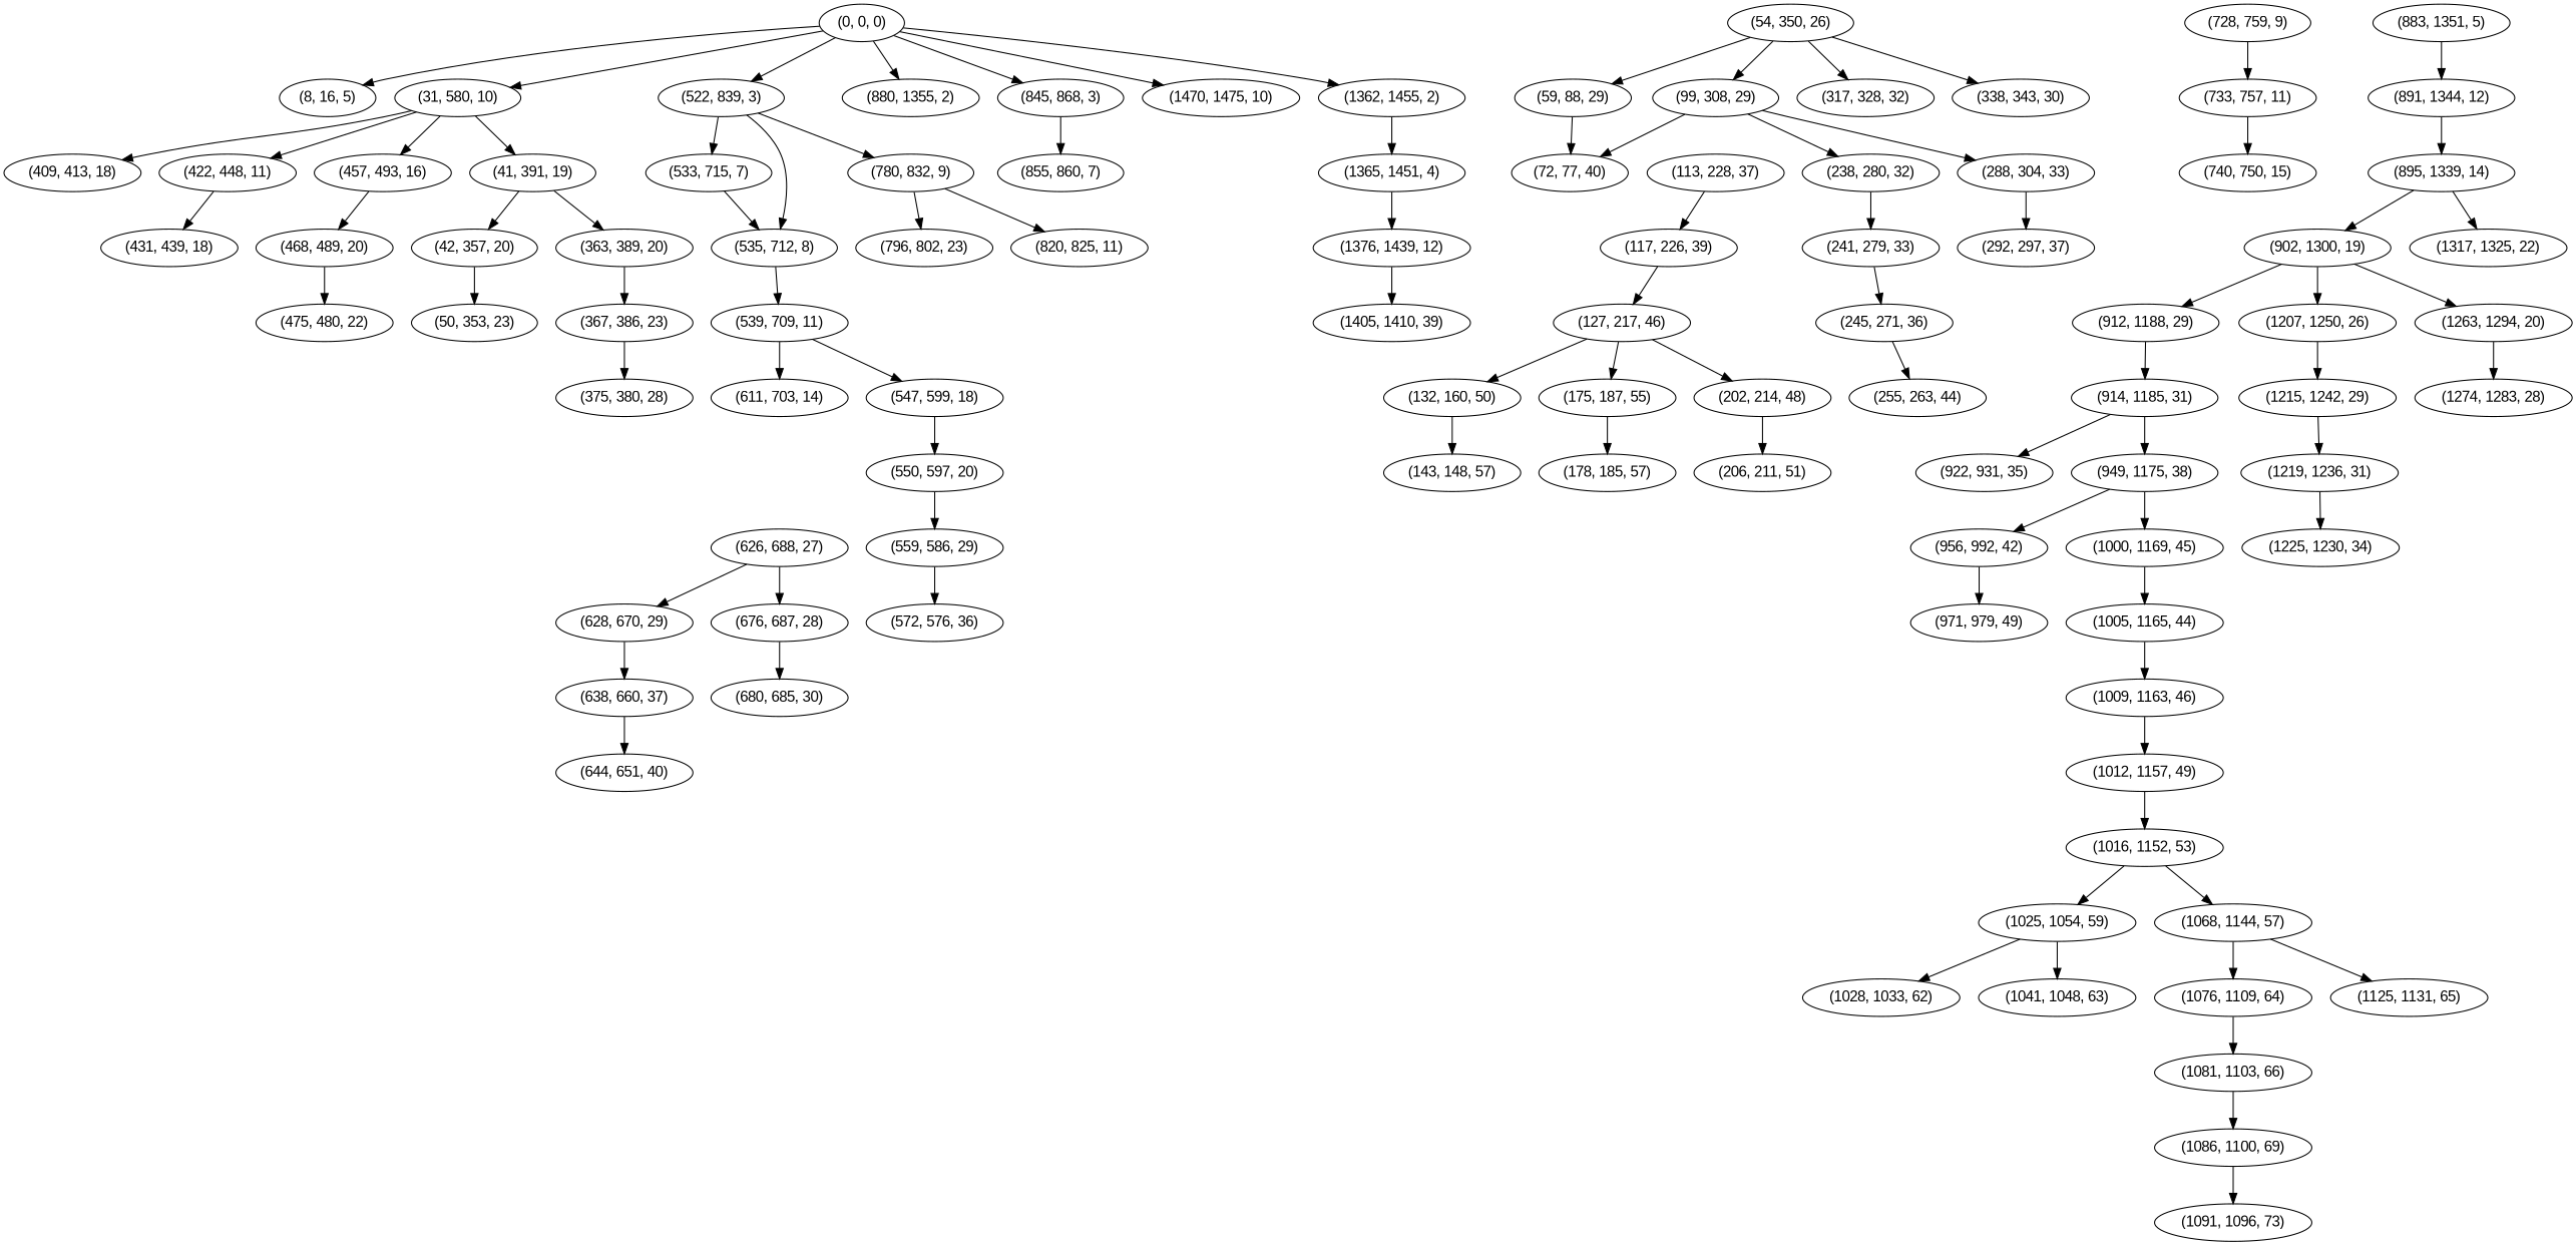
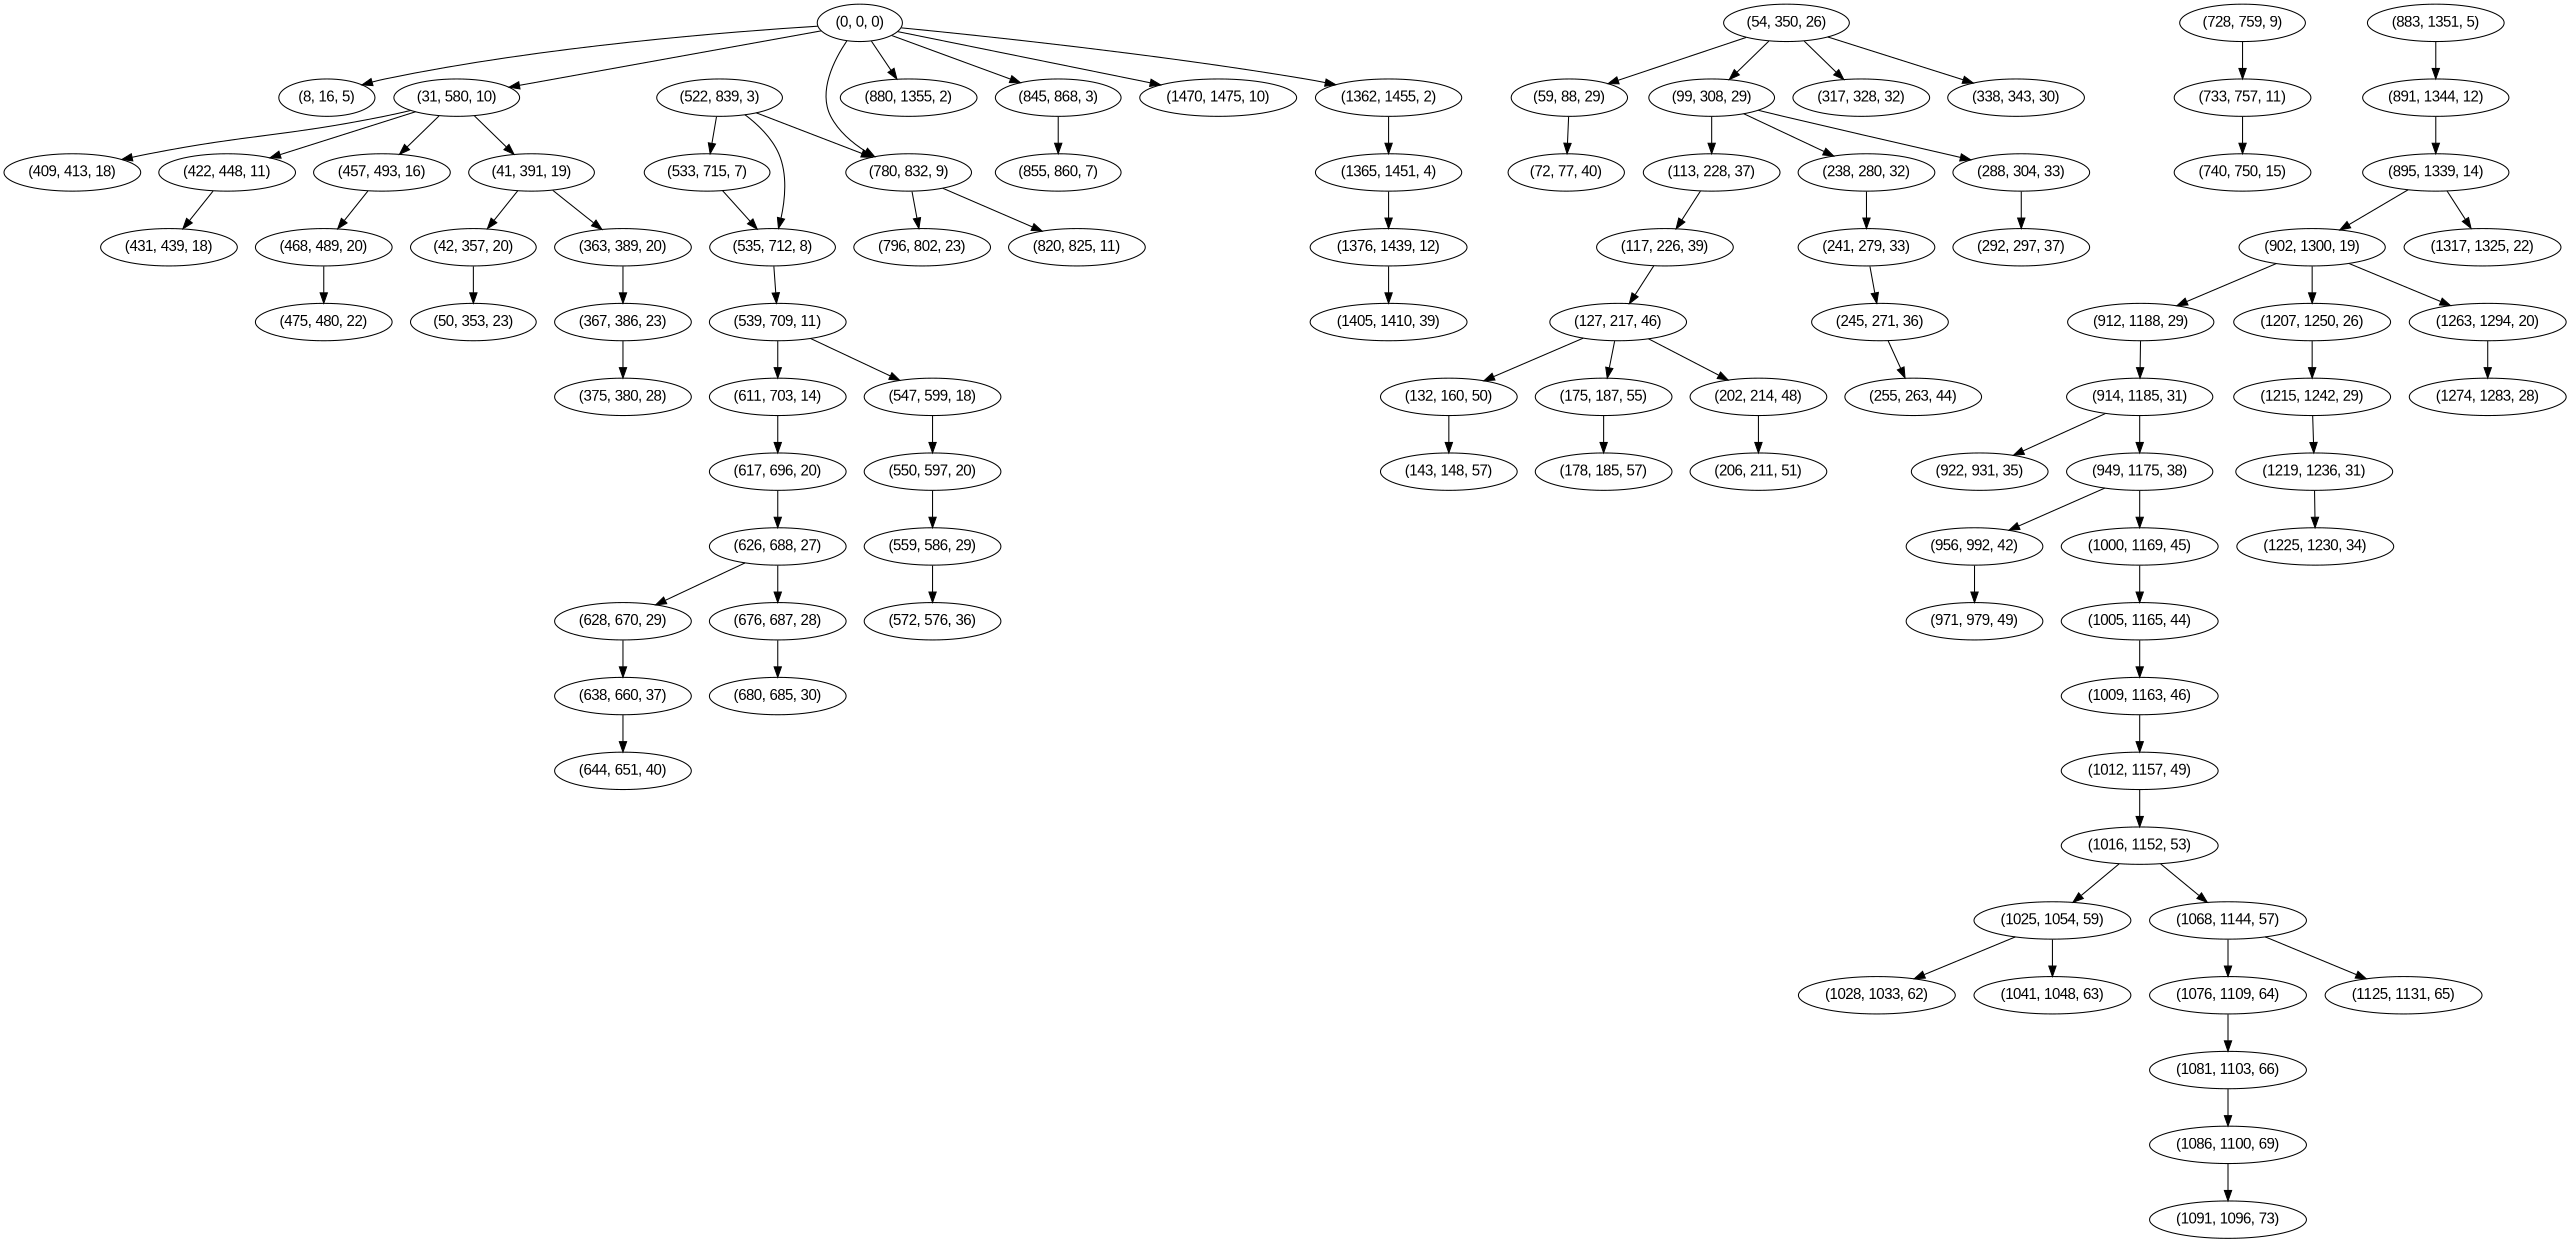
  digraph {
    fontname="Liberation Sans"
    node [fontname="Liberation Sans"]
    edge [fontname="Liberation Sans"]
    "(0, 0, 0)"
    "(8, 16, 5)"
    n3 [label="(31, 580, 10)"]
    "(522, 839, 3)"
    "(845, 868, 3)"
    "(880, 1355, 2)"
    "(1362, 1455, 2)"
    "(1470, 1475, 10)"
    "(41, 391, 19)"
    "(409, 413, 18)"
    "(422, 448, 11)"
    "(457, 493, 16)"
    "(533, 715, 7)"
    "(780, 832, 9)"
    "(535, 712, 8)"
    "(855, 860, 7)"
    "(1365, 1451, 4)"
    "(42, 357, 20)"
    "(363, 389, 20)"
    "(431, 439, 18)"
    "(468, 489, 20)"
    "(50, 353, 23)"
    "(367, 386, 23)"
    "(54, 350, 26)"
    "(59, 88, 29)"
    "(99, 308, 29)"
    "(317, 328, 32)"
    "(338, 343, 30)"
    "(72, 77, 40)"
    "(113, 228, 37)"
    "(238, 280, 32)"
    "(288, 304, 33)"
    "(117, 226, 39)"
    "(241, 279, 33)"
    "(292, 297, 37)"
    "(127, 217, 46)"
    "(132, 160, 50)"
    "(175, 187, 55)"
    "(202, 214, 48)"
    "(143, 148, 57)"
    "(178, 185, 57)"
    "(206, 211, 51)"
    "(245, 271, 36)"
    "(255, 263, 44)"
    "(375, 380, 28)"
    "(475, 480, 22)"
    "(728, 759, 9)"
    "(733, 757, 11)"
    "(796, 802, 23)"
    "(820, 825, 11)"
    "(539, 709, 11)"
    "(547, 599, 18)"
    "(611, 703, 14)"
    "(550, 597, 20)"
+   "(617, 696, 20)"
    "(559, 586, 29)"
    n57 [label="(572, 576, 36)"]
    "(626, 688, 27)"
    "(628, 670, 29)"
    "(676, 687, 28)"
    "(638, 660, 37)"
    "(680, 685, 30)"
    "(644, 651, 40)"
    "(740, 750, 15)"
    "(883, 1351, 5)"
    "(891, 1344, 12)"
    "(895, 1339, 14)"
    "(902, 1300, 19)"
    "(1317, 1325, 22)"
    "(912, 1188, 29)"
    "(1207, 1250, 26)"
    "(1263, 1294, 20)"
    "(914, 1185, 31)"
    "(1215, 1242, 29)"
    "(1274, 1283, 28)"
    "(922, 931, 35)"
    "(949, 1175, 38)"
    "(956, 992, 42)"
    n79 [label="(1000, 1169, 45)"]
    "(971, 979, 49)"
    "(1005, 1165, 44)"
    "(1009, 1163, 46)"
    "(1012, 1157, 49)"
    "(1016, 1152, 53)"
    "(1025, 1054, 59)"
    "(1068, 1144, 57)"
    "(1028, 1033, 62)"
    "(1041, 1048, 63)"
    "(1076, 1109, 64)"
    "(1125, 1131, 65)"
    "(1081, 1103, 66)"
    "(1086, 1100, 69)"
    "(1091, 1096, 73)"
    "(1219, 1236, 31)"
    "(1225, 1230, 34)"
    "(1376, 1439, 12)"
    "(1405, 1410, 39)"
    "(0, 0, 0)" -> "(8, 16, 5)"
    "(0, 0, 0)" -> n3
-   "(0, 0, 0)" -> "(522, 839, 3)"
+   "(0, 0, 0)" -> "(780, 832, 9)"
    "(0, 0, 0)" -> "(845, 868, 3)"
    "(0, 0, 0)" -> "(880, 1355, 2)"
    "(0, 0, 0)" -> "(1362, 1455, 2)"
    "(0, 0, 0)" -> "(1470, 1475, 10)"
    n3 -> "(41, 391, 19)"
    n3 -> "(409, 413, 18)"
    n3 -> "(422, 448, 11)"
    n3 -> "(457, 493, 16)"
    "(522, 839, 3)" -> "(533, 715, 7)"
    "(522, 839, 3)" -> "(780, 832, 9)"
    "(522, 839, 3)" -> "(535, 712, 8)"
    "(845, 868, 3)" -> "(855, 860, 7)"
    "(1362, 1455, 2)" -> "(1365, 1451, 4)"
    "(41, 391, 19)" -> "(42, 357, 20)"
    "(41, 391, 19)" -> "(363, 389, 20)"
    "(422, 448, 11)" -> "(431, 439, 18)"
    "(457, 493, 16)" -> "(468, 489, 20)"
    "(533, 715, 7)" -> "(535, 712, 8)"
    "(780, 832, 9)" -> "(796, 802, 23)"
    "(780, 832, 9)" -> "(820, 825, 11)"
    "(535, 712, 8)" -> "(539, 709, 11)"
    "(1365, 1451, 4)" -> "(1376, 1439, 12)"
    "(42, 357, 20)" -> "(50, 353, 23)"
    "(363, 389, 20)" -> "(367, 386, 23)"
    "(468, 489, 20)" -> "(475, 480, 22)"
    "(367, 386, 23)" -> "(375, 380, 28)"
    "(54, 350, 26)" -> "(59, 88, 29)"
    "(54, 350, 26)" -> "(99, 308, 29)"
    "(54, 350, 26)" -> "(317, 328, 32)"
    "(54, 350, 26)" -> "(338, 343, 30)"
    "(59, 88, 29)" -> "(72, 77, 40)"
-   "(99, 308, 29)" -> "(72, 77, 40)"
+   "(99, 308, 29)" -> "(113, 228, 37)"
    "(99, 308, 29)" -> "(238, 280, 32)"
    "(99, 308, 29)" -> "(288, 304, 33)"
    "(113, 228, 37)" -> "(117, 226, 39)"
    "(238, 280, 32)" -> "(241, 279, 33)"
    "(288, 304, 33)" -> "(292, 297, 37)"
    "(117, 226, 39)" -> "(127, 217, 46)"
    "(241, 279, 33)" -> "(245, 271, 36)"
    "(127, 217, 46)" -> "(132, 160, 50)"
    "(127, 217, 46)" -> "(175, 187, 55)"
    "(127, 217, 46)" -> "(202, 214, 48)"
    "(132, 160, 50)" -> "(143, 148, 57)"
    "(175, 187, 55)" -> "(178, 185, 57)"
    "(202, 214, 48)" -> "(206, 211, 51)"
    "(245, 271, 36)" -> "(255, 263, 44)"
    "(728, 759, 9)" -> "(733, 757, 11)"
    "(733, 757, 11)" -> "(740, 750, 15)"
    "(539, 709, 11)" -> "(547, 599, 18)"
    "(539, 709, 11)" -> "(611, 703, 14)"
    "(547, 599, 18)" -> "(550, 597, 20)"
+   "(611, 703, 14)" -> "(617, 696, 20)"
    "(550, 597, 20)" -> "(559, 586, 29)"
+   "(617, 696, 20)" -> "(626, 688, 27)"
    "(559, 586, 29)" -> n57
    "(626, 688, 27)" -> "(628, 670, 29)"
    "(626, 688, 27)" -> "(676, 687, 28)"
    "(628, 670, 29)" -> "(638, 660, 37)"
    "(676, 687, 28)" -> "(680, 685, 30)"
    "(638, 660, 37)" -> "(644, 651, 40)"
    "(883, 1351, 5)" -> "(891, 1344, 12)"
    "(891, 1344, 12)" -> "(895, 1339, 14)"
    "(895, 1339, 14)" -> "(902, 1300, 19)"
    "(895, 1339, 14)" -> "(1317, 1325, 22)"
    "(902, 1300, 19)" -> "(912, 1188, 29)"
    "(902, 1300, 19)" -> "(1207, 1250, 26)"
    "(902, 1300, 19)" -> "(1263, 1294, 20)"
    "(912, 1188, 29)" -> "(914, 1185, 31)"
    "(1207, 1250, 26)" -> "(1215, 1242, 29)"
    "(1263, 1294, 20)" -> "(1274, 1283, 28)"
    "(914, 1185, 31)" -> "(922, 931, 35)"
    "(914, 1185, 31)" -> "(949, 1175, 38)"
    "(1215, 1242, 29)" -> "(1219, 1236, 31)"
    "(949, 1175, 38)" -> "(956, 992, 42)"
    "(949, 1175, 38)" -> n79
    "(956, 992, 42)" -> "(971, 979, 49)"
    n79 -> "(1005, 1165, 44)"
    "(1005, 1165, 44)" -> "(1009, 1163, 46)"
    "(1009, 1163, 46)" -> "(1012, 1157, 49)"
    "(1012, 1157, 49)" -> "(1016, 1152, 53)"
    "(1016, 1152, 53)" -> "(1025, 1054, 59)"
    "(1016, 1152, 53)" -> "(1068, 1144, 57)"
    "(1025, 1054, 59)" -> "(1028, 1033, 62)"
    "(1025, 1054, 59)" -> "(1041, 1048, 63)"
    "(1068, 1144, 57)" -> "(1076, 1109, 64)"
    "(1068, 1144, 57)" -> "(1125, 1131, 65)"
    "(1076, 1109, 64)" -> "(1081, 1103, 66)"
    "(1081, 1103, 66)" -> "(1086, 1100, 69)"
    "(1086, 1100, 69)" -> "(1091, 1096, 73)"
    "(1219, 1236, 31)" -> "(1225, 1230, 34)"
    "(1376, 1439, 12)" -> "(1405, 1410, 39)"
  }
